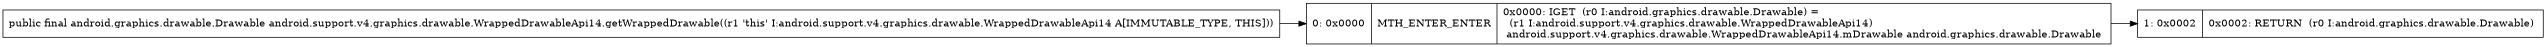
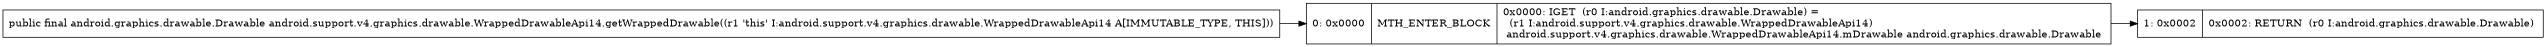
  digraph {
    rankdir=LR
    node [shape=record]
-   n1 [label="{0\:\ 0x0000|MTH_ENTER_ENTER\l|0x0000: IGET  (r0 I:android.graphics.drawable.Drawable) = \l  (r1 I:android.support.v4.graphics.drawable.WrappedDrawableApi14)\l android.support.v4.graphics.drawable.WrappedDrawableApi14.mDrawable android.graphics.drawable.Drawable \l}"]
+   n1 [label="{0\:\ 0x0000|MTH_ENTER_BLOCK\l|0x0000: IGET  (r0 I:android.graphics.drawable.Drawable) = \l  (r1 I:android.support.v4.graphics.drawable.WrappedDrawableApi14)\l android.support.v4.graphics.drawable.WrappedDrawableApi14.mDrawable android.graphics.drawable.Drawable \l}"]
    n2 [label="{1\:\ 0x0002|0x0002: RETURN  (r0 I:android.graphics.drawable.Drawable) \l}"]
    n3 [label="{public final android.graphics.drawable.Drawable android.support.v4.graphics.drawable.WrappedDrawableApi14.getWrappedDrawable((r1 'this' I:android.support.v4.graphics.drawable.WrappedDrawableApi14 A[IMMUTABLE_TYPE, THIS])) }"]
    n1 -> n2
    n3 -> n1
  }
